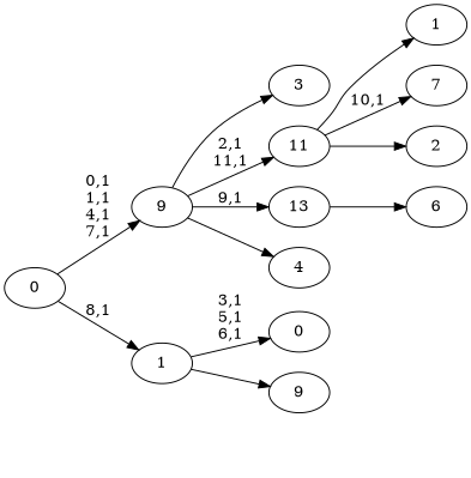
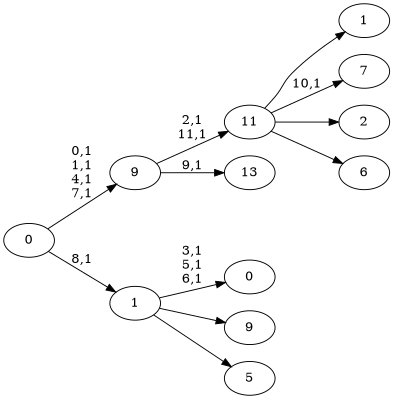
  digraph {
    rankdir=LR
    n1 [label=9]
    n2 [label=7]
    n3 [label=6]
-   n5 [label=4]
-   n6 [label=3]
+   n4 [label=5]
    n7 [label=2]
    n8 [label=1]
    11
    9
    13
    n12 [label=0]
    1
    0
    11 -> n2 [label="10,1"]
-   13 -> n3
+   11 -> n3
    11 -> n7
    11 -> n8
-   9 -> n5
-   9 -> n6
    9 -> 11 [label="2,1\n11,1"]
    9 -> 13 [label="9,1"]
    1 -> n1
+   1 -> n4
    1 -> n12 [label="3,1\n5,1\n6,1"]
    0 -> 9 [label="0,1\n1,1\n4,1\n7,1"]
    0 -> 1 [label="8,1"]
  }
